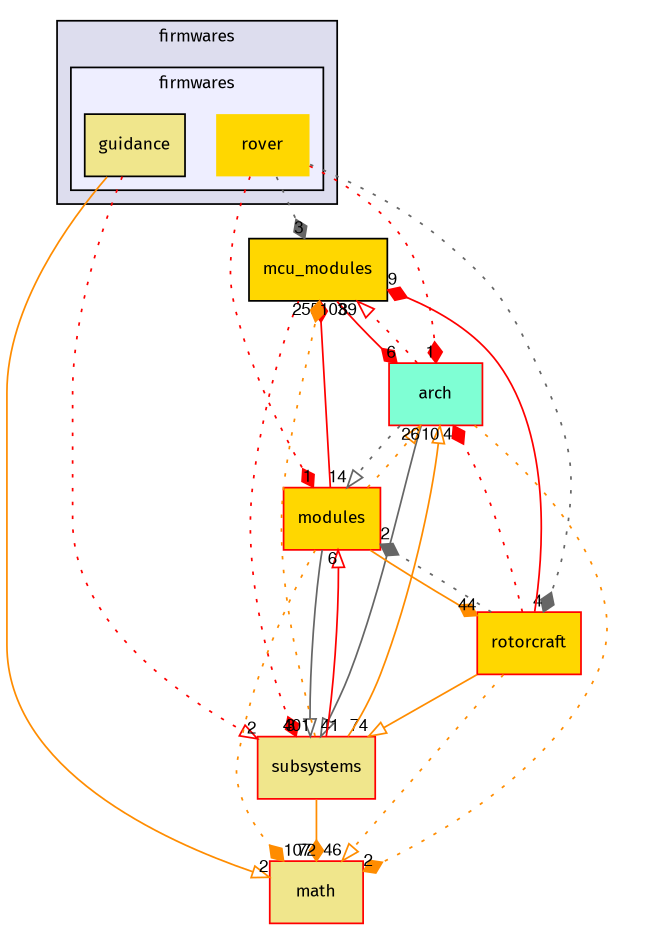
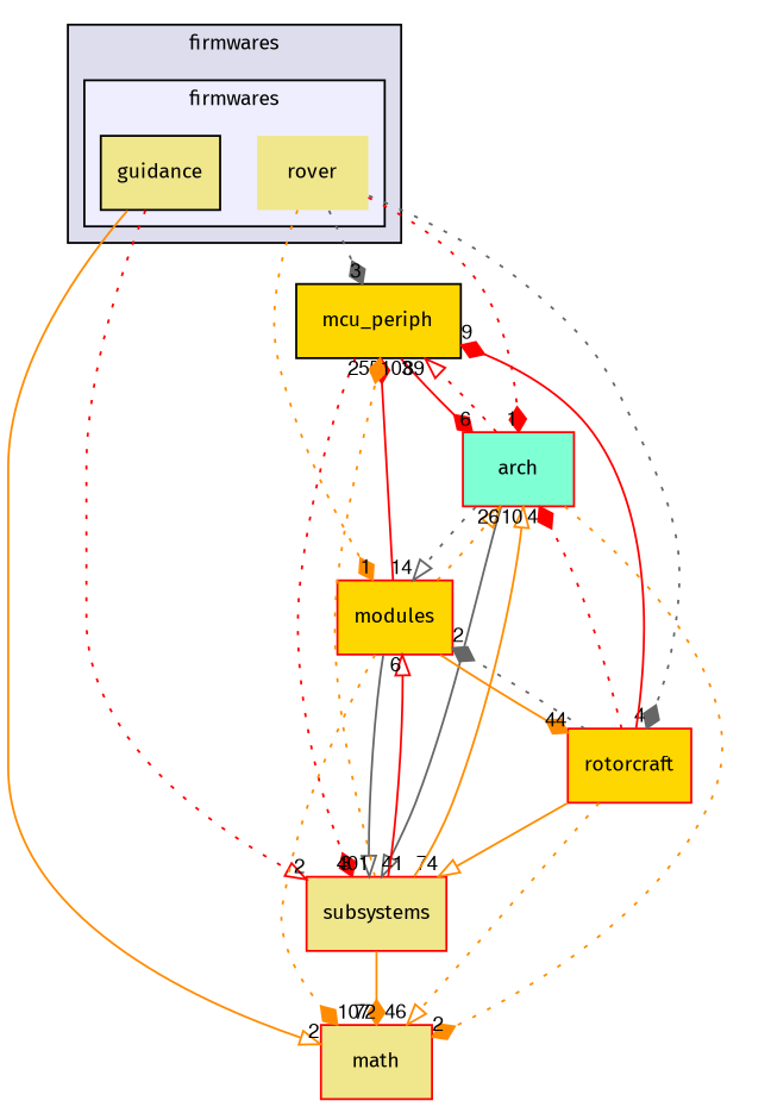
  digraph {
    compound=true
    fontname="Fira Sans"
    node [fillcolor=gold fontname="Fira Sans" fontsize=10 shape=box style=filled color=red]
    edge [arrowhead=diamond color=darkorange fontname="Fira Sans" headlabel=2 labeldistance=1.5 labelfontname=FreeSans labelfontsize=10 style=dotted]
-   n1 [label=rover shape=plaintext color=""]
+   n1 [fillcolor=khaki label=rover shape=plaintext color=""]
    n2 [color=black fillcolor=khaki label=guidance]
-   n3 [label=mcu_modules color=""]
+   n3 [label=mcu_periph color=""]
    n4 [fillcolor=aquamarine label=arch]
    n5 [label=rotorcraft]
    n6 [label=modules]
    n7 [fillcolor=khaki label=subsystems]
    n8 [fillcolor=khaki label=math]
    subgraph cluster_1 {
      bgcolor="#ddddee"
      fontsize=10
      label=firmwares
      pencolor=black
      subgraph cluster_2 {
        bgcolor="#eeeeff"
        fontsize=10
        label=firmwares
        pencolor=black
        n1
        n2
      }
    }
    n1 -> n3 [color=gray40 headlabel=3]
    n1 -> n4 [color=red headlabel=1]
    n1 -> n5 [color=gray40 headlabel=4]
-   n1 -> n6 [color=red headlabel=1]
+   n1 -> n6 [headlabel=1]
    n2 -> n7 [arrowhead=onormal color=red]
    n2 -> n8 [arrowhead=onormal style=solid]
    n3 -> n4 [color=red headlabel=6 style=solid]
    n3 -> n7 [color=red headlabel=3]
    n4 -> n3 [arrowhead=onormal color=red headlabel=89]
    n4 -> n6 [arrowhead=onormal color=gray40 headlabel=14]
    n4 -> n7 [arrowhead=onormal color=gray40 headlabel=41 style=solid]
    n4 -> n8
    n5 -> n3 [color=red headlabel=9 style=solid]
    n5 -> n4 [color=red headlabel=4]
    n5 -> n6 [color=gray40]
    n5 -> n7 [arrowhead=onormal headlabel=74 style=solid]
    n5 -> n8 [arrowhead=onormal headlabel=46]
    n6 -> n3 [color=red headlabel=255 style=solid]
    n6 -> n4 [arrowhead=onormal headlabel=26]
    n6 -> n5 [headlabel=44 style=solid]
    n6 -> n7 [arrowhead=onormal color=gray40 headlabel=401 style=solid]
    n6 -> n8 [headlabel=107]
    n7 -> n3 [headlabel=103]
    n7 -> n4 [arrowhead=onormal headlabel=10 style=solid]
    n7 -> n6 [arrowhead=onormal color=red headlabel=6 style=solid]
    n7 -> n8 [headlabel=72 style=solid]
  }
